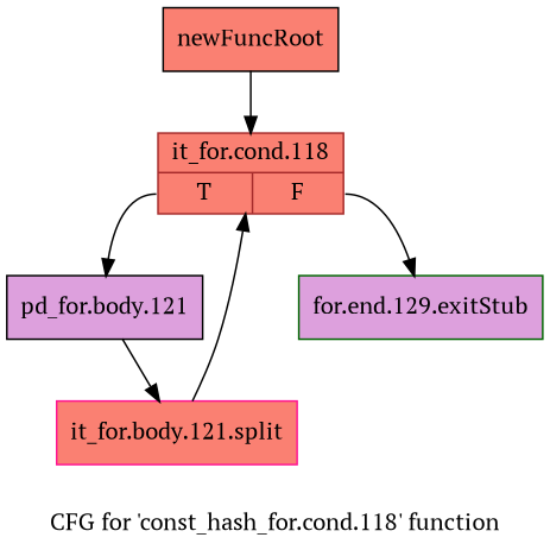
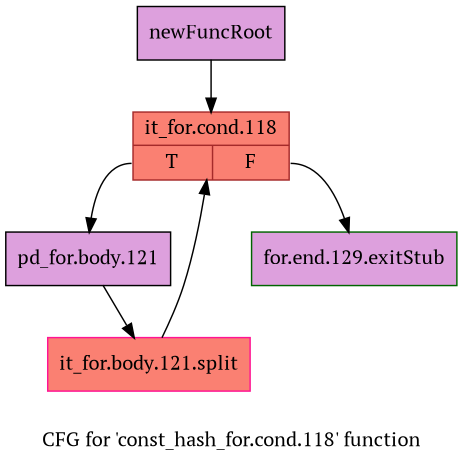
  digraph {
    fontname="PT Serif"
    label="CFG for 'const_hash_for.cond.118' function"
    node [color=black fillcolor=salmon fontname="PT Serif" shape=record style=filled]
    edge [fontname="PT Serif"]
-   n1 [label="{newFuncRoot}"]
+   n1 [fillcolor=plum label="{newFuncRoot}"]
    n2 [color=brown label="{it_for.cond.118|{<s0>T|<s1>F}}"]
    n3 [color=darkgreen fillcolor=plum label="{for.end.129.exitStub}"]
    n4 [fillcolor=plum label="{pd_for.body.121}"]
    n5 [color=deeppink label="{it_for.body.121.split}"]
    n1 -> n2
    n2 -> n3 [tailport=s1]
    n2 -> n4 [tailport=s0]
    n4 -> n5
    n5 -> n2
  }
